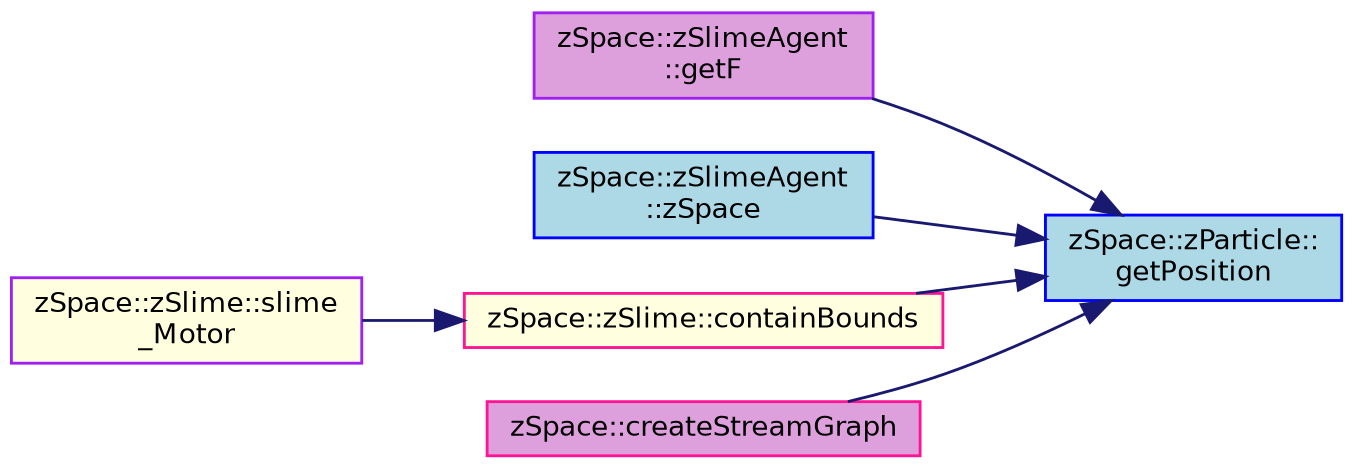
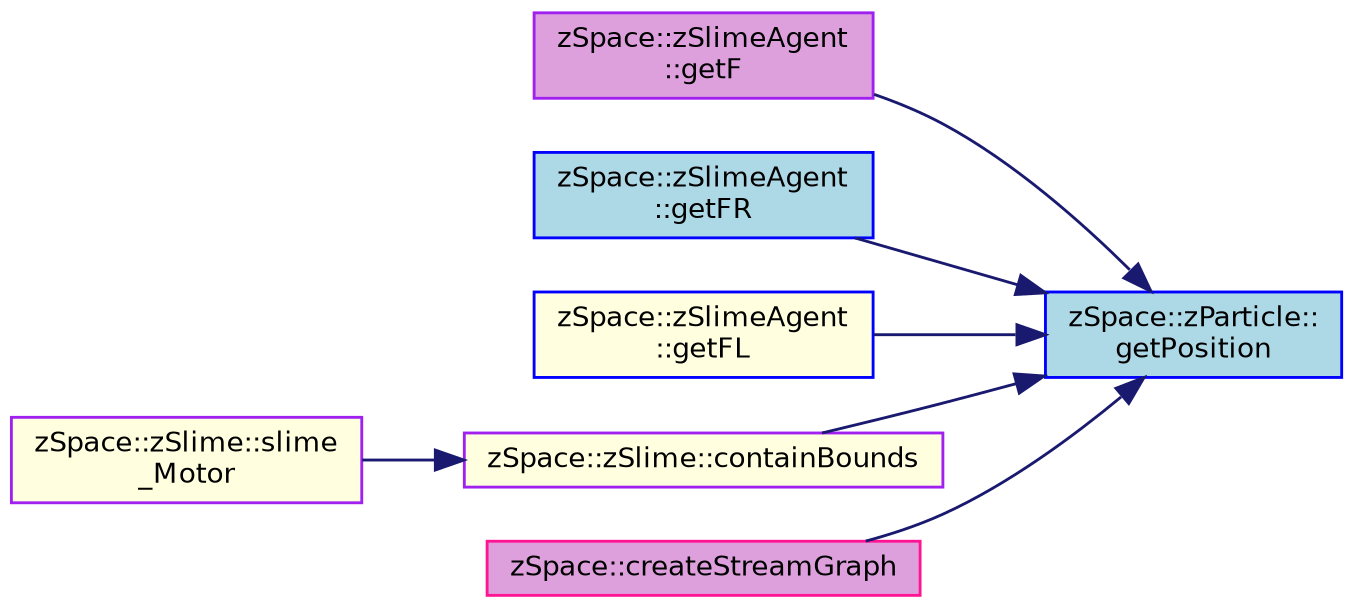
  digraph {
    rankdir=RL
    node [color=blue fillcolor=lightyellow fontname=Helvetica fontsize=10 shape=record style=filled]
    edge [color=midnightblue dir=back fontname=Helvetica fontsize=10 labelfontname=Helvetica labelfontsize=10 style=solid]
    n1 [fillcolor=lightblue fontcolor=black height=0.2 label="zSpace::zParticle::\lgetPosition" width=0.4]
    n2 [color=purple fillcolor=plum height=0.2 label="zSpace::zSlimeAgent\l::getF" width=0.4]
-   n3 [fillcolor=lightblue height=0.2 label="zSpace::zSlimeAgent\l::zSpace" width=0.4]
-   n5 [color=deeppink height=0.2 label="zSpace::zSlime::containBounds" width=0.4]
+   n3 [fillcolor=lightblue height=0.2 label="zSpace::zSlimeAgent\l::getFR" width=0.4]
+   n4 [height=0.2 label="zSpace::zSlimeAgent\l::getFL" width=0.4]
+   n5 [color=purple height=0.2 label="zSpace::zSlime::containBounds" width=0.4]
    n6 [color=deeppink fillcolor=plum height=0.2 label="zSpace::createStreamGraph" width=0.4]
    n7 [color=purple height=0.2 label="zSpace::zSlime::slime\l_Motor" width=0.4]
    n1 -> n2
    n1 -> n3
+   n1 -> n4
    n1 -> n5
    n1 -> n6
    n5 -> n7
  }
